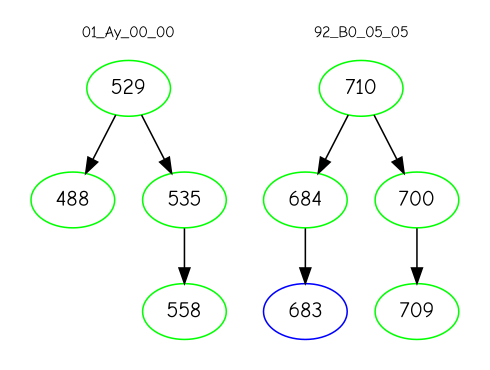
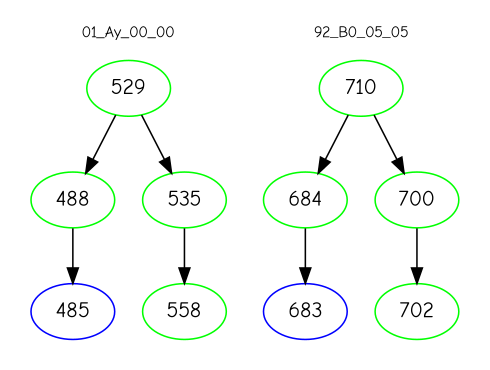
  digraph {
    fontname="Comic Neue"
    node [color=green fontname="Comic Neue"]
    edge [color=black fontname="Comic Neue"]
    n1 [label=529]
    n2 [label=488]
    n3 [label=535]
+   n4 [color=blue label=485]
    n5 [label=558]
    n6 [label=710]
    n7 [label=684]
    n8 [label=700]
    n9 [color=blue label=683]
-   n10 [label=709]
+   n10 [label=702]
    subgraph cluster_1 {
      color=white
      fontsize=10
      label="01_Ay_00_00"
      n1
      n2
      n3
+     n4
      n5
    }
    subgraph cluster_2 {
      color=white
      fontsize=10
      label="92_B0_05_05"
      n6
      n7
      n8
      n9
      n10
    }
    n1 -> n2
    n1 -> n3
+   n2 -> n4
    n3 -> n5
    n6 -> n7
    n6 -> n8
    n7 -> n9
    n8 -> n10
  }
